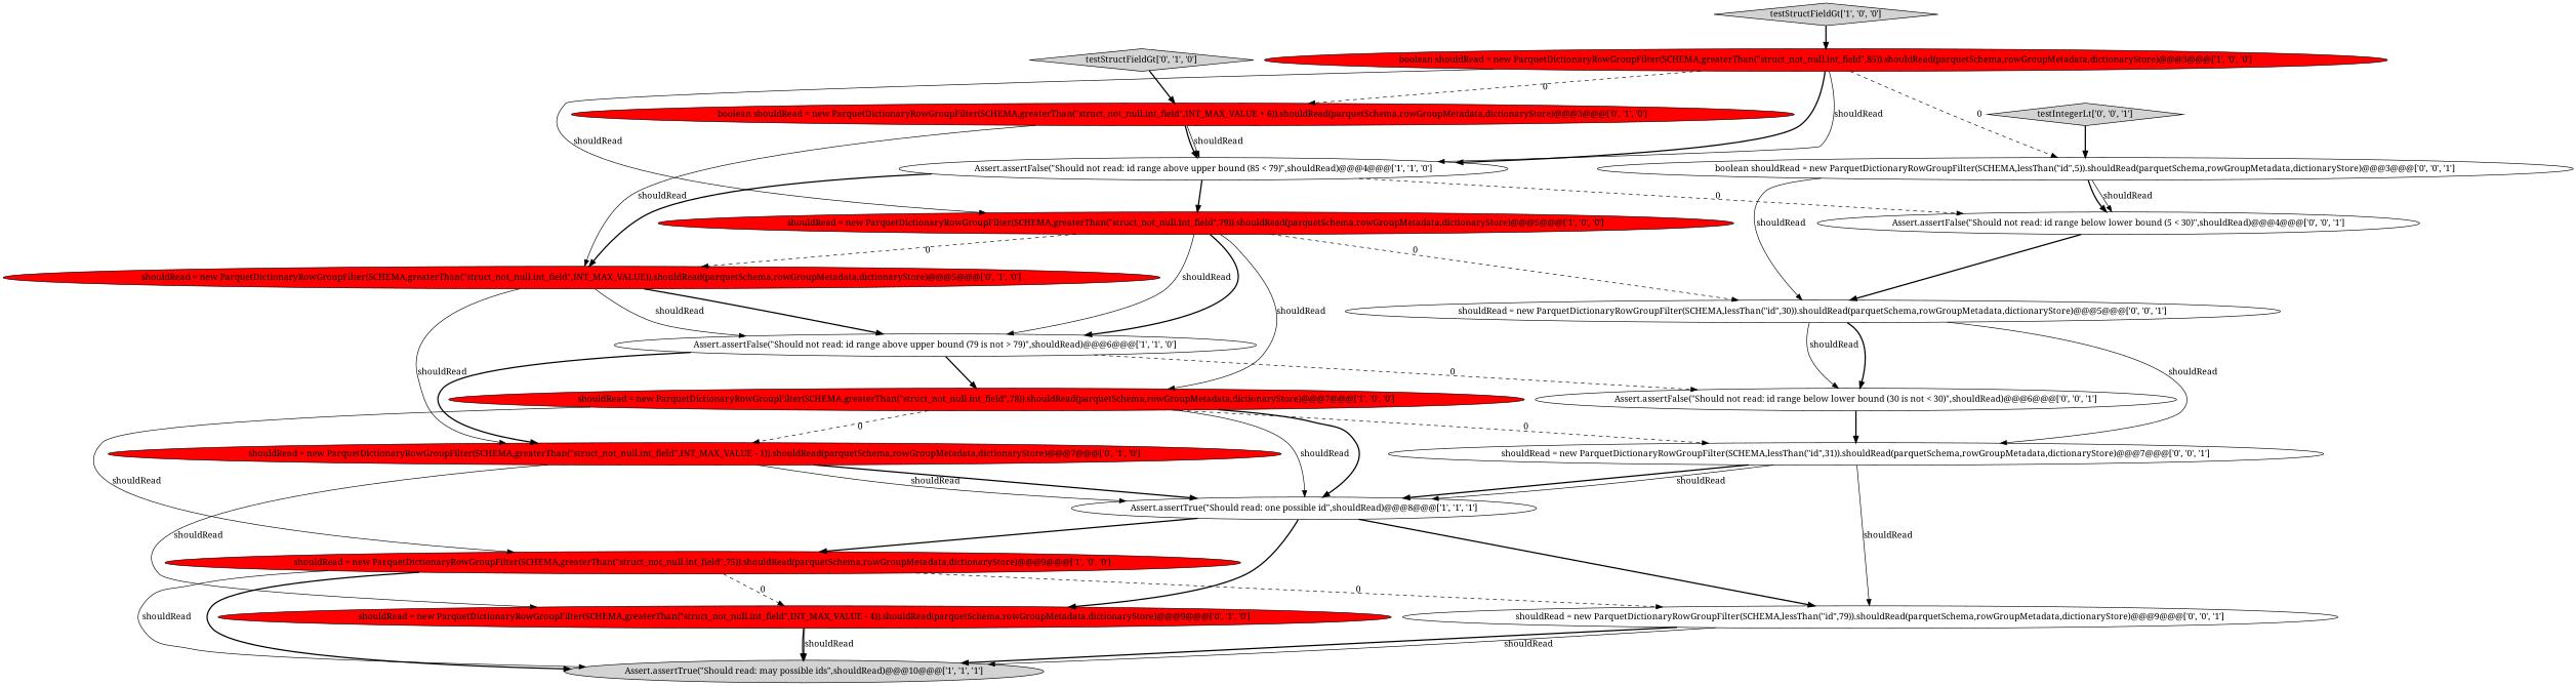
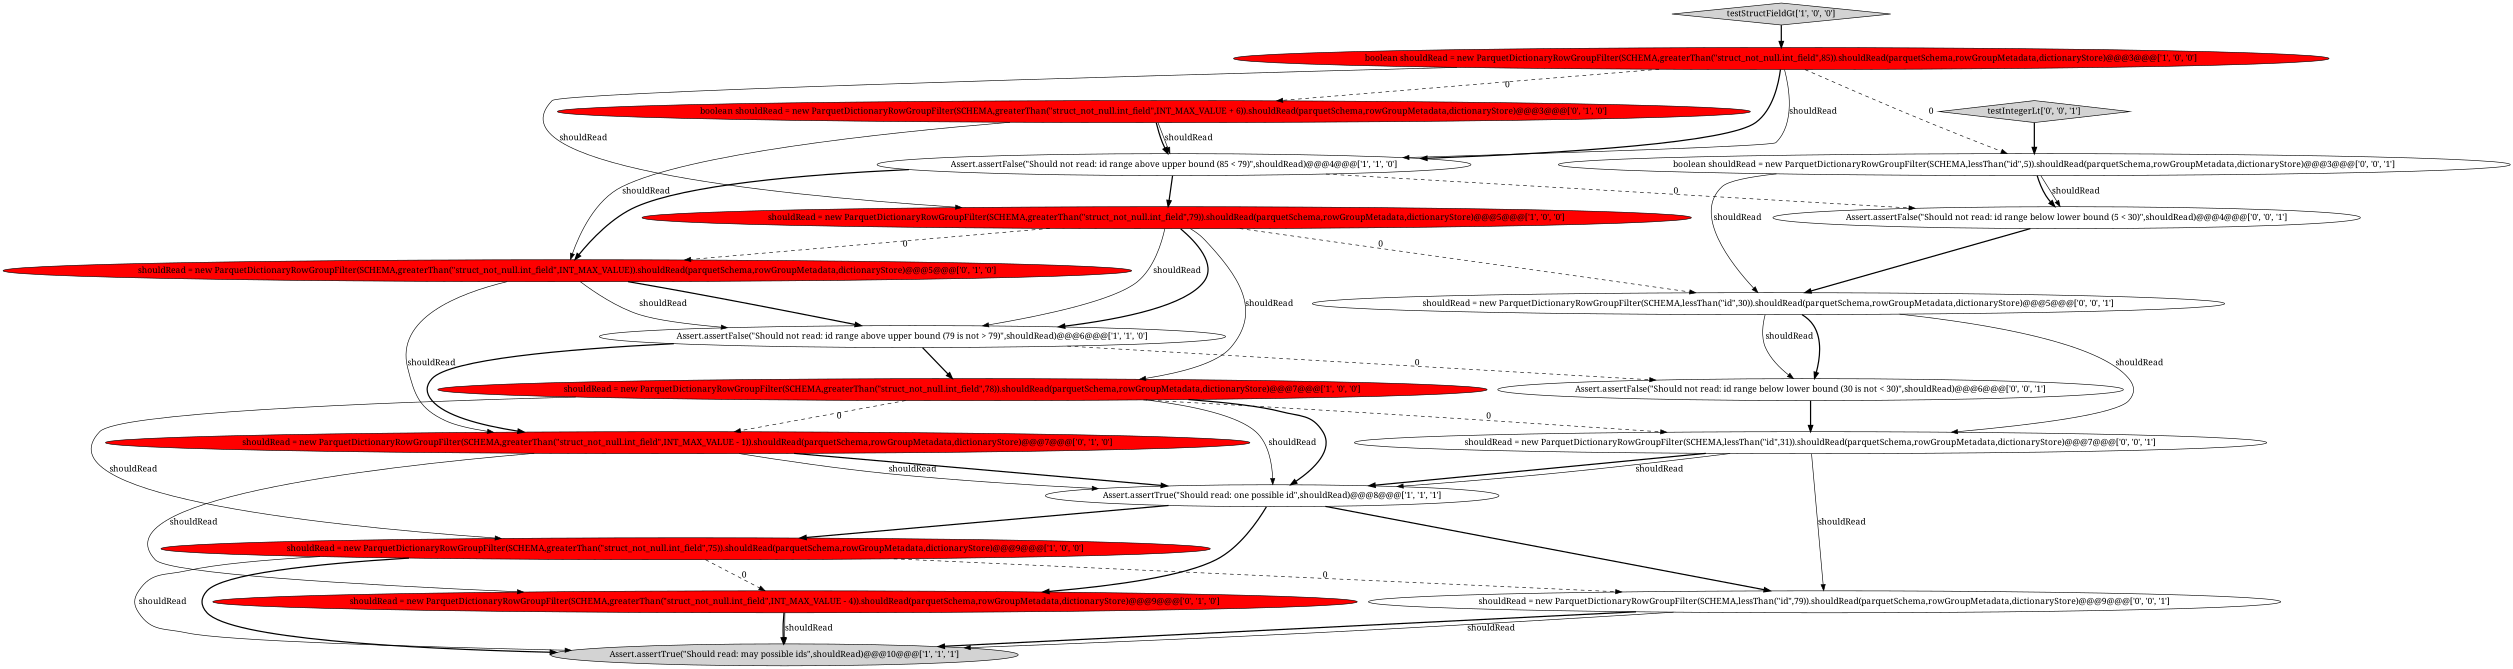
  digraph {
    fontname="Noto Serif"
    node [fillcolor=white shape=ellipse style=filled fontname="Noto Serif"]
    edge [style=bold fontname="Noto Serif"]
    n1 [fillcolor=lightgray label="Assert.assertTrue(\"Should read: may possible ids\",shouldRead)@@@10@@@['1', '1', '1']"]
-   n2 [fillcolor=lightgray label="testStructFieldGt['0', '1', '0']" shape=diamond]
    n3 [fillcolor=red label="boolean shouldRead = new ParquetDictionaryRowGroupFilter(SCHEMA,greaterThan(\"struct_not_null.int_field\",INT_MAX_VALUE + 6)).shouldRead(parquetSchema,rowGroupMetadata,dictionaryStore)@@@3@@@['0', '1', '0']"]
    n4 [label="Assert.assertFalse(\"Should not read: id range above upper bound (85 < 79)\",shouldRead)@@@4@@@['1', '1', '0']"]
    n5 [fillcolor=red label="shouldRead = new ParquetDictionaryRowGroupFilter(SCHEMA,greaterThan(\"struct_not_null.int_field\",INT_MAX_VALUE)).shouldRead(parquetSchema,rowGroupMetadata,dictionaryStore)@@@5@@@['0', '1', '0']"]
    n6 [label="Assert.assertFalse(\"Should not read: id range above upper bound (79 is not > 79)\",shouldRead)@@@6@@@['1', '1', '0']"]
    n7 [fillcolor=red label="shouldRead = new ParquetDictionaryRowGroupFilter(SCHEMA,greaterThan(\"struct_not_null.int_field\",INT_MAX_VALUE - 1)).shouldRead(parquetSchema,rowGroupMetadata,dictionaryStore)@@@7@@@['0', '1', '0']"]
    n8 [fillcolor=red label="shouldRead = new ParquetDictionaryRowGroupFilter(SCHEMA,greaterThan(\"struct_not_null.int_field\",78)).shouldRead(parquetSchema,rowGroupMetadata,dictionaryStore)@@@7@@@['1', '0', '0']"]
    n9 [label="Assert.assertFalse(\"Should not read: id range below lower bound (30 is not < 30)\",shouldRead)@@@6@@@['0', '0', '1']"]
    n10 [fillcolor=red label="shouldRead = new ParquetDictionaryRowGroupFilter(SCHEMA,greaterThan(\"struct_not_null.int_field\",75)).shouldRead(parquetSchema,rowGroupMetadata,dictionaryStore)@@@9@@@['1', '0', '0']"]
    n11 [fillcolor=red label="shouldRead = new ParquetDictionaryRowGroupFilter(SCHEMA,greaterThan(\"struct_not_null.int_field\",INT_MAX_VALUE - 4)).shouldRead(parquetSchema,rowGroupMetadata,dictionaryStore)@@@9@@@['0', '1', '0']"]
    n12 [label="shouldRead = new ParquetDictionaryRowGroupFilter(SCHEMA,lessThan(\"id\",79)).shouldRead(parquetSchema,rowGroupMetadata,dictionaryStore)@@@9@@@['0', '0', '1']"]
    n13 [fillcolor=red label="shouldRead = new ParquetDictionaryRowGroupFilter(SCHEMA,greaterThan(\"struct_not_null.int_field\",79)).shouldRead(parquetSchema,rowGroupMetadata,dictionaryStore)@@@5@@@['1', '0', '0']"]
    n14 [label="shouldRead = new ParquetDictionaryRowGroupFilter(SCHEMA,lessThan(\"id\",30)).shouldRead(parquetSchema,rowGroupMetadata,dictionaryStore)@@@5@@@['0', '0', '1']"]
    n15 [label="Assert.assertTrue(\"Should read: one possible id\",shouldRead)@@@8@@@['1', '1', '1']"]
    n16 [label="Assert.assertFalse(\"Should not read: id range below lower bound (5 < 30)\",shouldRead)@@@4@@@['0', '0', '1']"]
    n17 [label="shouldRead = new ParquetDictionaryRowGroupFilter(SCHEMA,lessThan(\"id\",31)).shouldRead(parquetSchema,rowGroupMetadata,dictionaryStore)@@@7@@@['0', '0', '1']"]
    n18 [fillcolor=red label="boolean shouldRead = new ParquetDictionaryRowGroupFilter(SCHEMA,greaterThan(\"struct_not_null.int_field\",85)).shouldRead(parquetSchema,rowGroupMetadata,dictionaryStore)@@@3@@@['1', '0', '0']"]
    n19 [label="boolean shouldRead = new ParquetDictionaryRowGroupFilter(SCHEMA,lessThan(\"id\",5)).shouldRead(parquetSchema,rowGroupMetadata,dictionaryStore)@@@3@@@['0', '0', '1']"]
    n20 [fillcolor=lightgray label="testStructFieldGt['1', '0', '0']" shape=diamond]
    n21 [fillcolor=lightgray label="testIntegerLt['0', '0', '1']" shape=diamond]
-   n2 -> n3
    n3 -> n4 [label=shouldRead style=solid]
    n3 -> n4
    n3 -> n5 [label=shouldRead style=solid]
    n4 -> n5
    n4 -> n13
    n4 -> n16 [label=0 style=dashed]
    n5 -> n6
    n5 -> n6 [label=shouldRead style=solid]
    n5 -> n7 [label=shouldRead style=solid]
    n6 -> n7
    n6 -> n8
    n6 -> n9 [label=0 style=dashed]
    n7 -> n11 [label=shouldRead style=solid]
    n7 -> n15
    n7 -> n15 [label=shouldRead style=solid]
    n8 -> n7 [label=0 style=dashed]
    n8 -> n10 [label=shouldRead style=solid]
    n8 -> n15
    n8 -> n15 [label=shouldRead style=solid]
    n8 -> n17 [label=0 style=dashed]
    n9 -> n17
    n10 -> n1 [label=shouldRead style=solid]
    n10 -> n1
    n10 -> n11 [label=0 style=dashed]
    n10 -> n12 [label=0 style=dashed]
    n11 -> n1
    n11 -> n1 [label=shouldRead style=solid]
    n12 -> n1
    n12 -> n1 [label=shouldRead style=solid]
    n13 -> n5 [label=0 style=dashed]
    n13 -> n6 [label=shouldRead style=solid]
    n13 -> n6
    n13 -> n8 [label=shouldRead style=solid]
    n13 -> n14 [label=0 style=dashed]
    n14 -> n9 [label=shouldRead style=solid]
    n14 -> n9
    n14 -> n17 [label=shouldRead style=solid]
    n15 -> n10
    n15 -> n11
    n15 -> n12
    n16 -> n14
    n17 -> n12 [label=shouldRead style=solid]
    n17 -> n15
    n17 -> n15 [label=shouldRead style=solid]
    n18 -> n3 [label=0 style=dashed]
    n18 -> n4 [label=shouldRead style=solid]
    n18 -> n4
    n18 -> n13 [label=shouldRead style=solid]
    n18 -> n19 [label=0 style=dashed]
    n19 -> n14 [label=shouldRead style=solid]
    n19 -> n16 [label=shouldRead style=solid]
    n19 -> n16
    n20 -> n18
    n21 -> n19
  }
